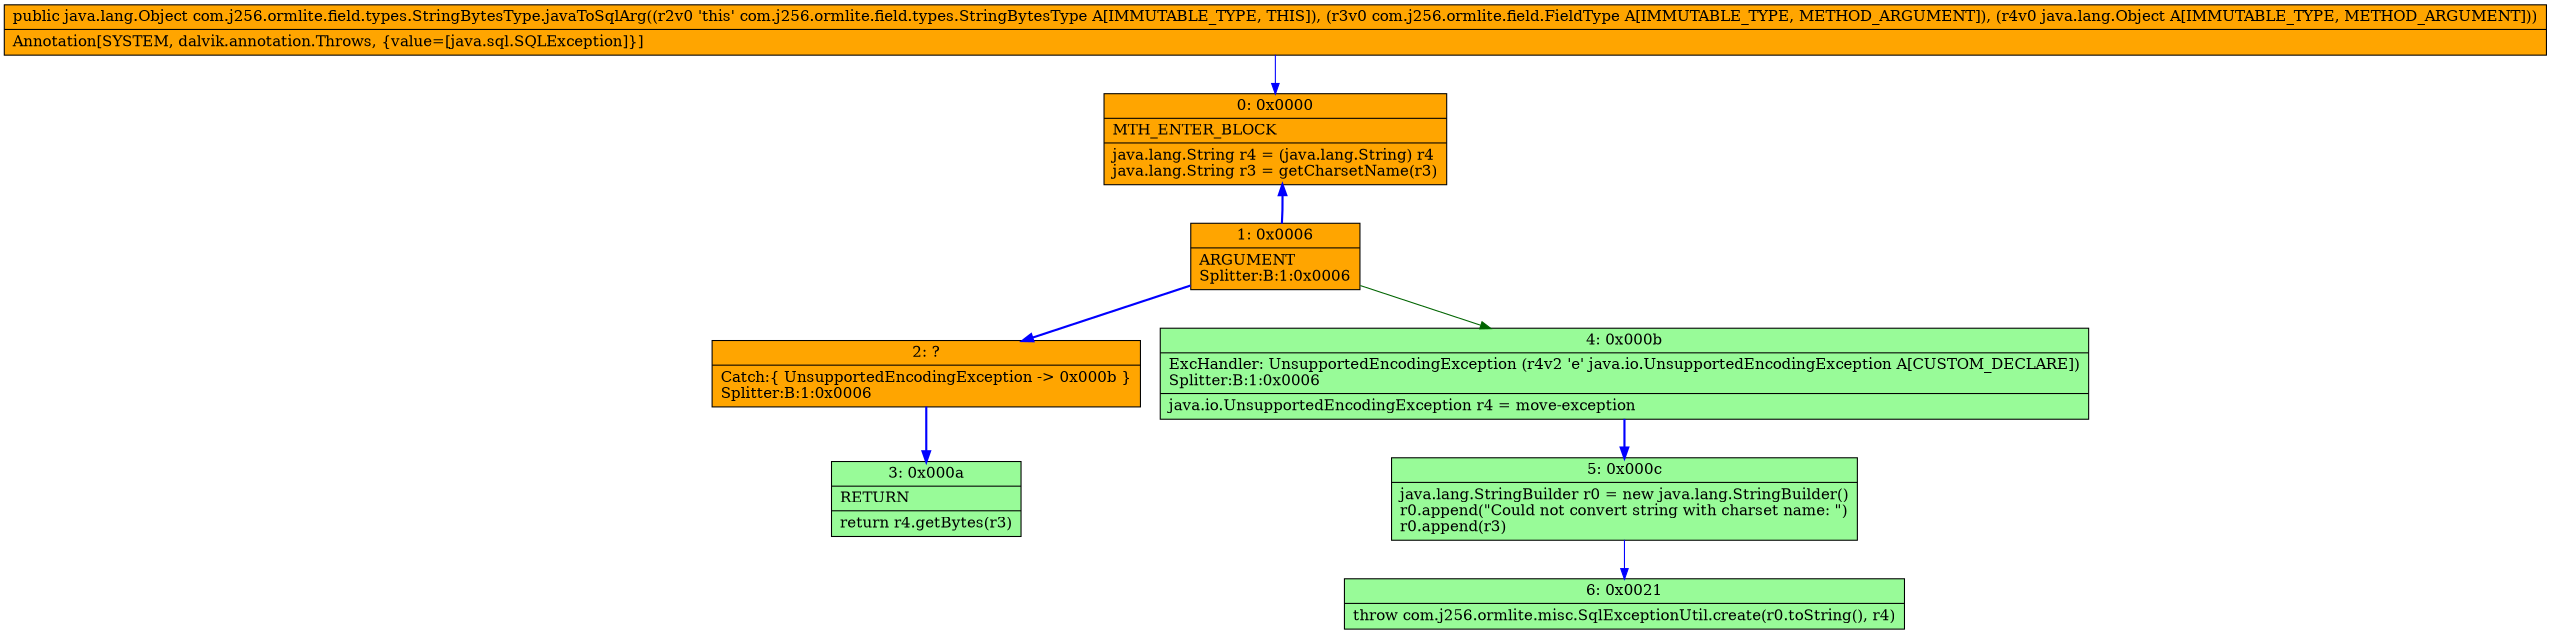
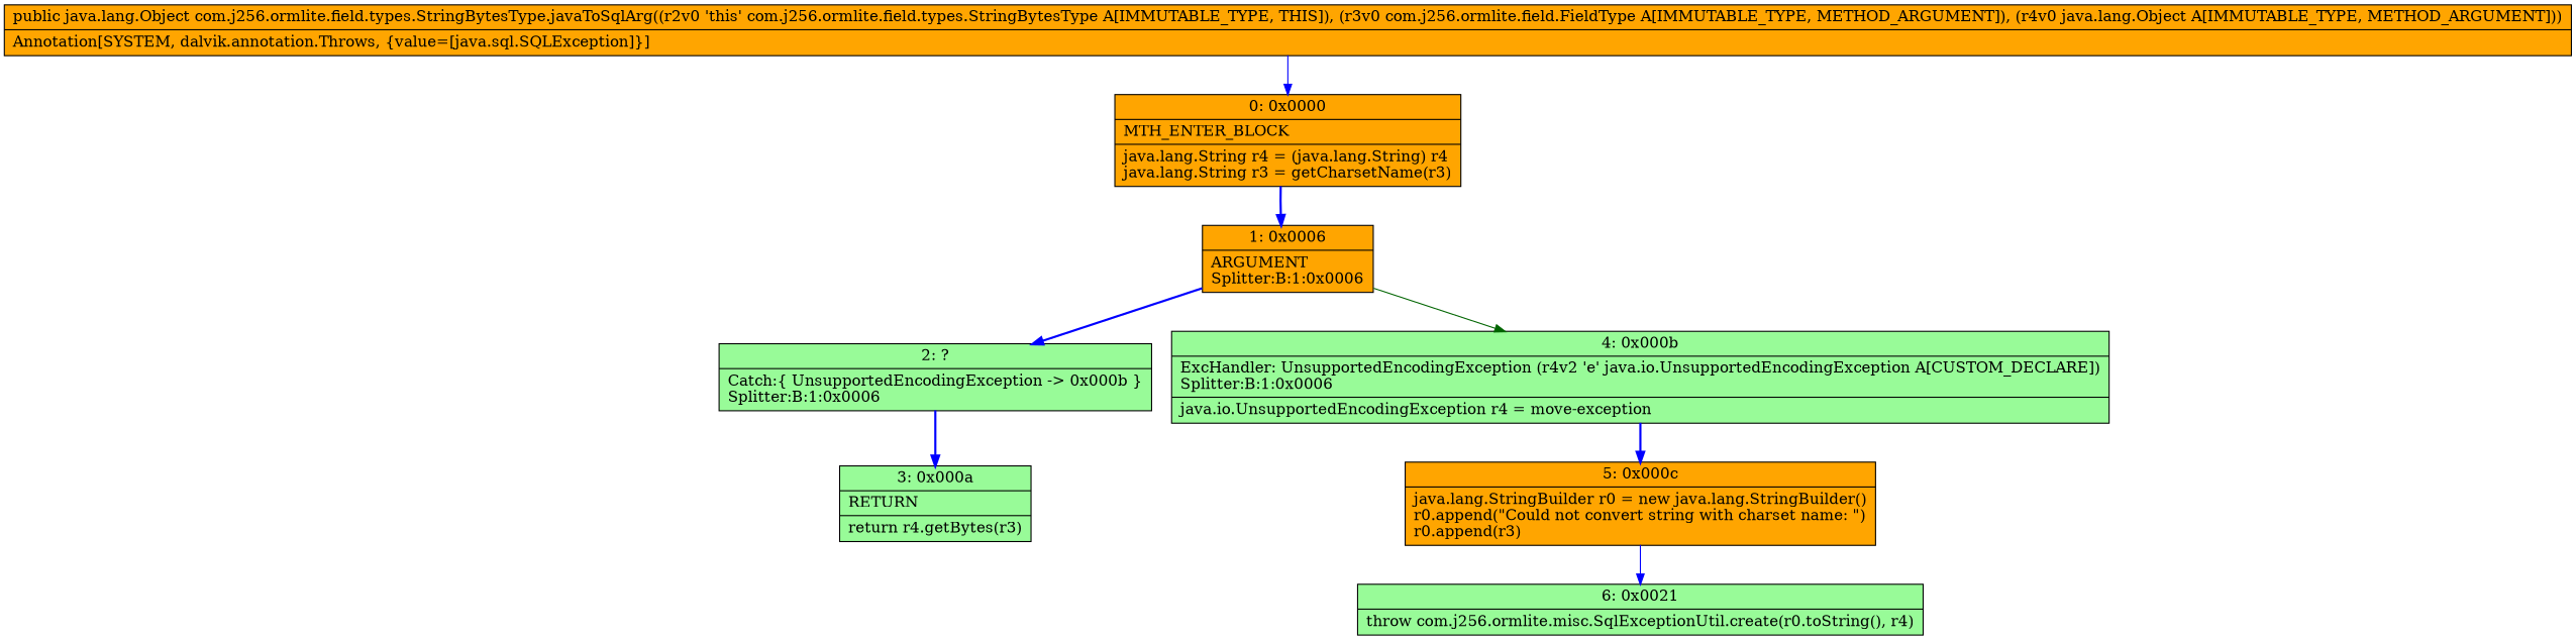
  digraph {
    node [fillcolor=orange shape=record style=filled]
    edge [color=blue style=bold]
    n1 [label="{0\:\ 0x0000|MTH_ENTER_BLOCK\l|java.lang.String r4 = (java.lang.String) r4\ljava.lang.String r3 = getCharsetName(r3)\l}"]
    n2 [label="{1\:\ 0x0006|ARGUMENT\lSplitter:B:1:0x0006\l}"]
-   n3 [label="{2\:\ ?|Catch:\{ UnsupportedEncodingException \-\> 0x000b \}\lSplitter:B:1:0x0006\l}"]
+   n3 [fillcolor=palegreen label="{2\:\ ?|Catch:\{ UnsupportedEncodingException \-\> 0x000b \}\lSplitter:B:1:0x0006\l}"]
    n4 [fillcolor=palegreen label="{4\:\ 0x000b|ExcHandler: UnsupportedEncodingException (r4v2 'e' java.io.UnsupportedEncodingException A[CUSTOM_DECLARE])\lSplitter:B:1:0x0006\l|java.io.UnsupportedEncodingException r4 = move\-exception\l}"]
    n5 [fillcolor=palegreen label="{3\:\ 0x000a|RETURN\l|return r4.getBytes(r3)\l}"]
-   n6 [fillcolor=palegreen label="{5\:\ 0x000c|java.lang.StringBuilder r0 = new java.lang.StringBuilder()\lr0.append(\"Could not convert string with charset name: \")\lr0.append(r3)\l}"]
+   n6 [label="{5\:\ 0x000c|java.lang.StringBuilder r0 = new java.lang.StringBuilder()\lr0.append(\"Could not convert string with charset name: \")\lr0.append(r3)\l}"]
    n7 [fillcolor=palegreen label="{6\:\ 0x0021|throw com.j256.ormlite.misc.SqlExceptionUtil.create(r0.toString(), r4)\l}"]
    n8 [label="{public java.lang.Object com.j256.ormlite.field.types.StringBytesType.javaToSqlArg((r2v0 'this' com.j256.ormlite.field.types.StringBytesType A[IMMUTABLE_TYPE, THIS]), (r3v0 com.j256.ormlite.field.FieldType A[IMMUTABLE_TYPE, METHOD_ARGUMENT]), (r4v0 java.lang.Object A[IMMUTABLE_TYPE, METHOD_ARGUMENT]))  | Annotation[SYSTEM, dalvik.annotation.Throws, \{value=[java.sql.SQLException]\}]\l}"]
-   n2 -> n1
+   n1 -> n2
    n2 -> n3
    n2 -> n4 [color=darkgreen style=solid]
    n3 -> n5
    n4 -> n6
    n6 -> n7 [style=solid]
    n8 -> n1 [style=solid]
  }
